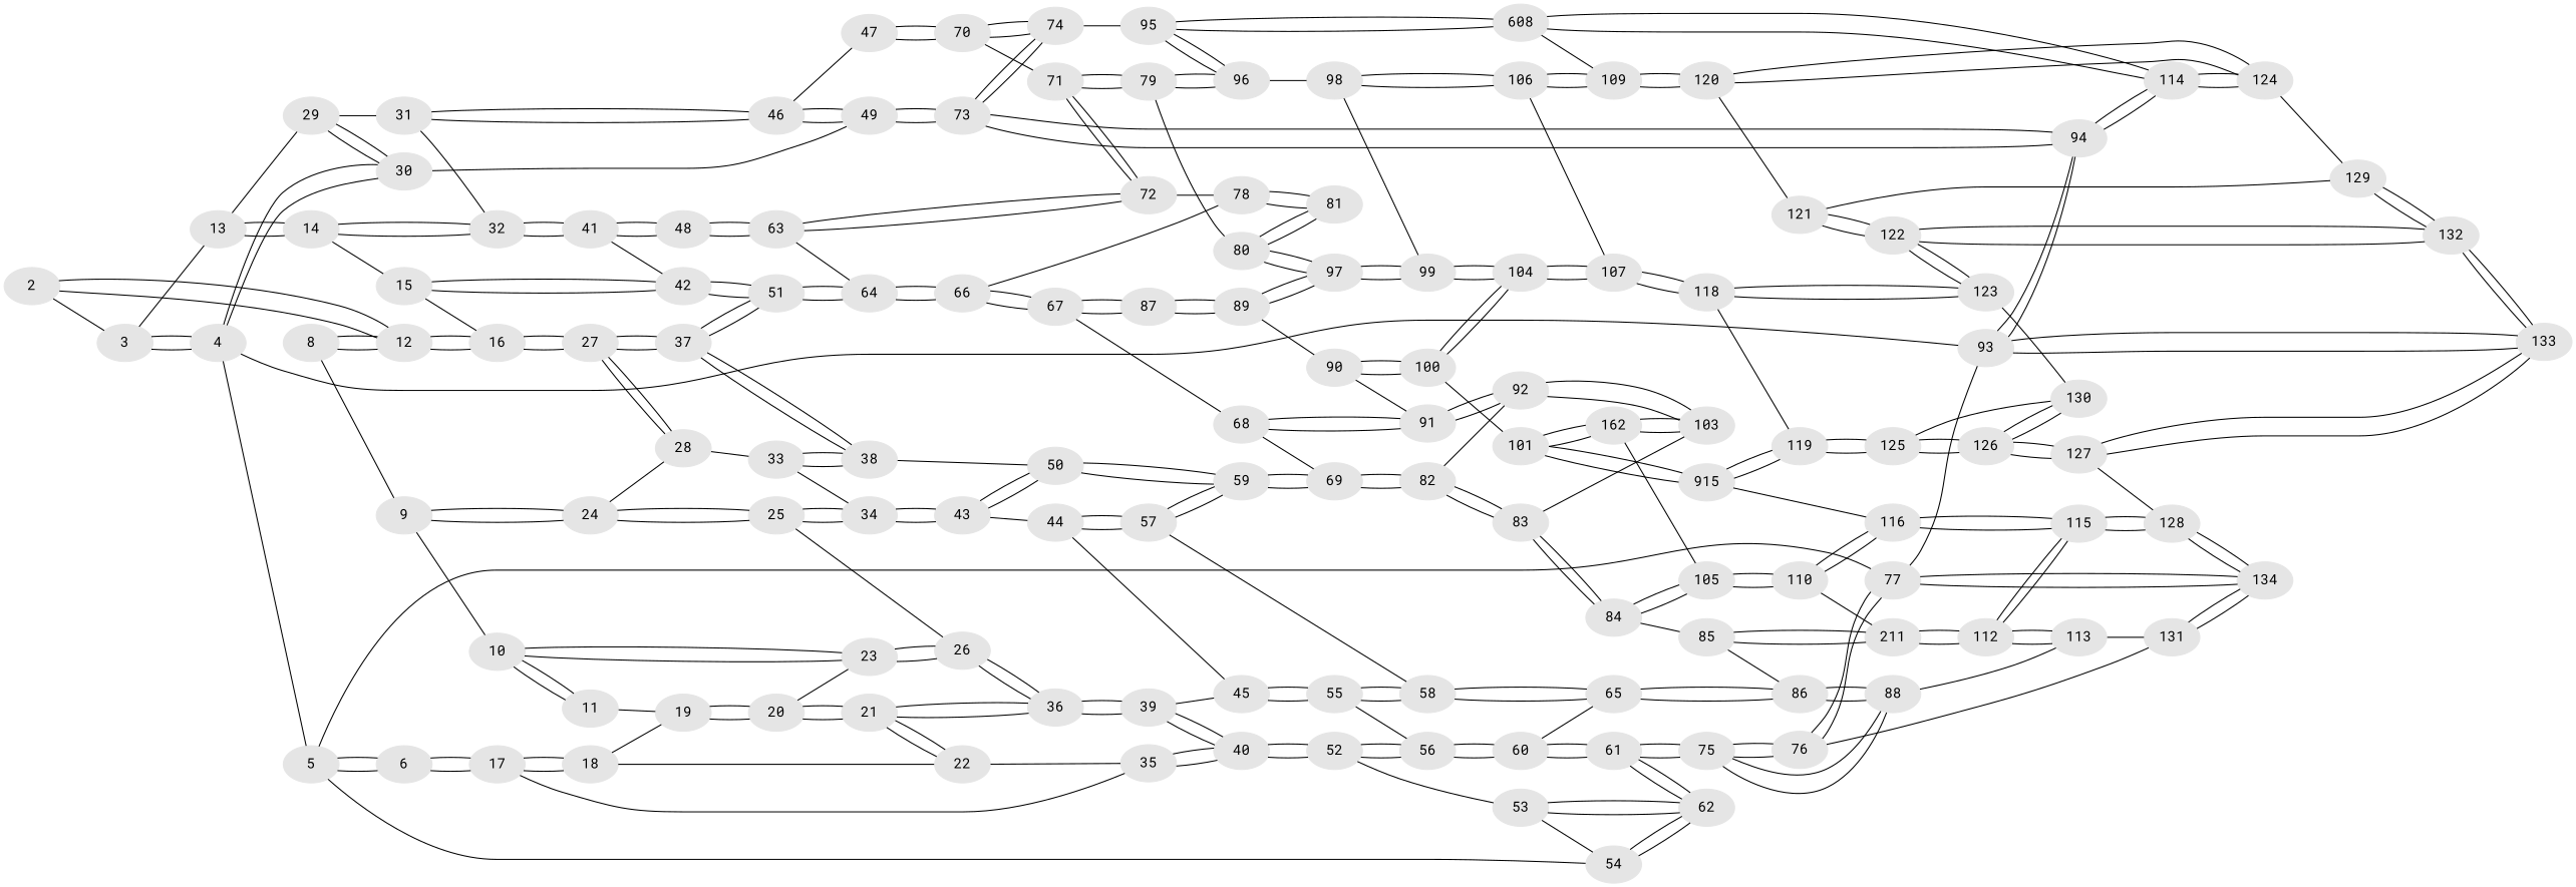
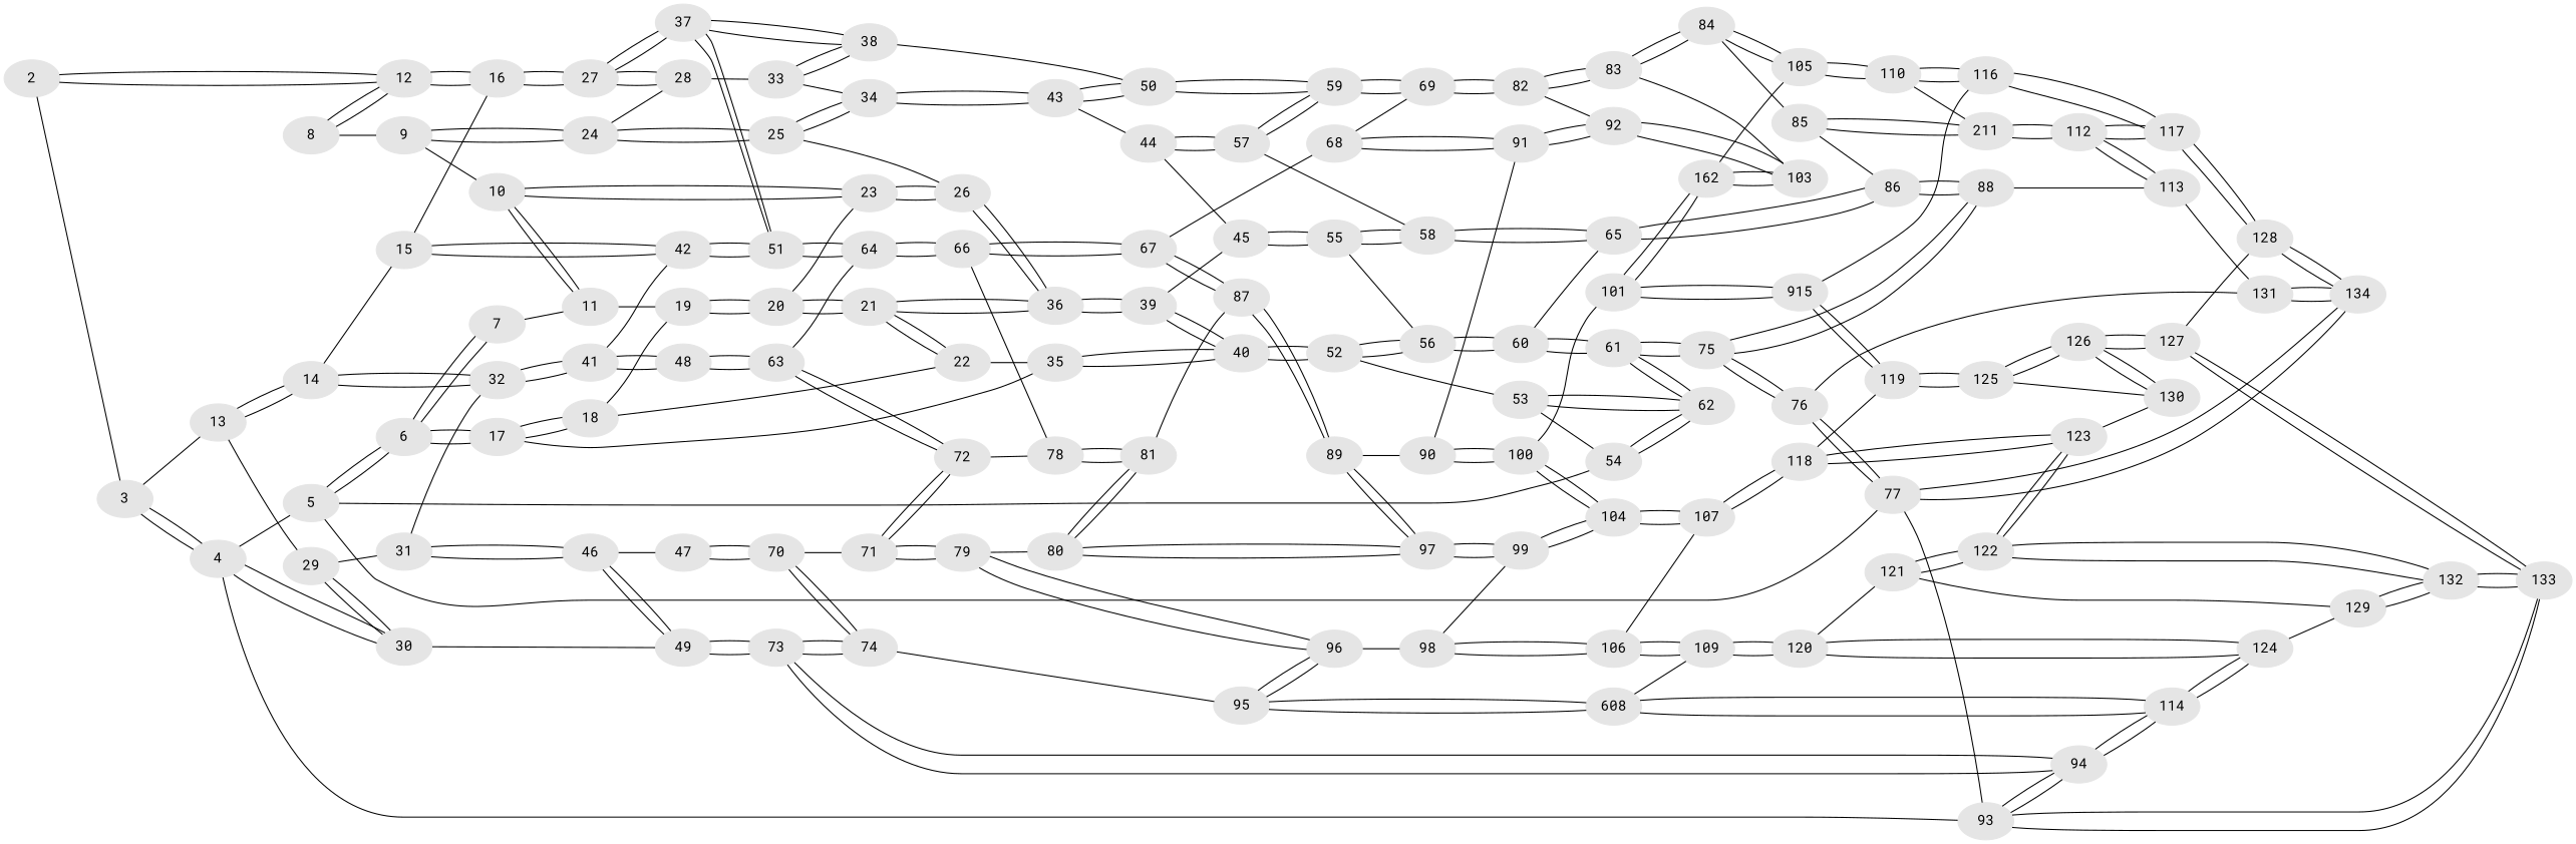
  graph {
    fontname="Roboto Mono"
    rankdir=LR
    node [color=gray90 fontname="Roboto Mono" style=filled]
    edge [fontname="Roboto Mono"]
    2
    3
    12
    8
    9
    4
    13
    16
    5
    30
    93
    14
    29
    6
    54
    77
    49
    94
    133
+   7
    17
    62
    134
    11
    18
    35
    19
    10
    24
    23
    25
    28
    26
    20
    27
    15
    32
    31
    42
    41
    51
    37
    22
    40
    21
    36
    39
    34
    33
    43
    38
    46
    73
    47
    48
    50
    44
    52
    45
    64
    59
    55
    53
    56
    63
    57
    58
    70
    71
    74
    72
    69
    66
    60
    65
    61
    86
    82
    75
    76
    88
    78
    67
    68
    87
    81
    91
    89
    92
    83
    79
    95
    80
    96
    114
    n96 [label=608]
    131
    113
    97
    98
    99
    84
    103
    85
    105
    n106 [label=211]
    110
    112
    90
    100
    104
    101
    124
    109
    106
    107
    n117 [label=162]
    n118 [label=915]
    116
    119
    118
    120
    123
    121
-   117 [label=115]
+   117
    128
    129
    125
    130
    126
    122
    132
    127
    2 -- 3
    2 -- 12
    2 -- 12
    3 -- 4
    3 -- 4
    3 -- 13
    12 -- 16
    12 -- 16
    8 -- 12
    8 -- 12
    8 -- 9
    9 -- 10
    9 -- 24
    9 -- 24
    4 -- 5
    4 -- 30
    4 -- 30
    4 -- 93
    13 -- 14
    13 -- 14
    13 -- 29
    16 -- 27
    16 -- 27
    5 -- 6
    5 -- 6
    5 -- 54
    5 -- 77
    30 -- 49
    93 -- 94
    93 -- 94
    93 -- 133
    93 -- 133
    14 -- 15
    14 -- 32
    14 -- 32
    29 -- 30
    29 -- 30
    29 -- 31
+   6 -- 7
+   6 -- 7
    6 -- 17
    6 -- 17
    54 -- 62
    54 -- 62
    77 -- 93
    77 -- 134
    77 -- 134
    49 -- 73
    49 -- 73
    94 -- 114
    94 -- 114
+   7 -- 11
    17 -- 18
    17 -- 18
    17 -- 35
    11 -- 19
    18 -- 19
    18 -- 22
    35 -- 40
    35 -- 40
    19 -- 20
    19 -- 20
    10 -- 11
    10 -- 11
    10 -- 23
    10 -- 23
    24 -- 25
    24 -- 25
    24 -- 28
    23 -- 26
    23 -- 26
    25 -- 26
    25 -- 34
    25 -- 34
    28 -- 33
    26 -- 36
    26 -- 36
    20 -- 23
    20 -- 21
    20 -- 21
    27 -- 28
    27 -- 28
    27 -- 37
    27 -- 37
    15 -- 16
    15 -- 42
    15 -- 42
    32 -- 41
    32 -- 41
    31 -- 32
    31 -- 46
    31 -- 46
    42 -- 51
    42 -- 51
    41 -- 42
    41 -- 48
    41 -- 48
    51 -- 64
    51 -- 64
    37 -- 51
    37 -- 51
    37 -- 38
    37 -- 38
    22 -- 35
    40 -- 52
    40 -- 52
    21 -- 22
    21 -- 22
    21 -- 36
    21 -- 36
    36 -- 39
    36 -- 39
    39 -- 40
    39 -- 40
    39 -- 45
    34 -- 43
    34 -- 43
    33 -- 34
    33 -- 38
    33 -- 38
    43 -- 50
    43 -- 50
    43 -- 44
    38 -- 50
    46 -- 49
    46 -- 49
    46 -- 47
    73 -- 94
    73 -- 94
    73 -- 74
    73 -- 74
    47 -- 70
    47 -- 70
    48 -- 63
    48 -- 63
    50 -- 59
    50 -- 59
    44 -- 45
    44 -- 57
    44 -- 57
    52 -- 53
    52 -- 56
    52 -- 56
    45 -- 55
    45 -- 55
    64 -- 66
    64 -- 66
    59 -- 69
    59 -- 69
    55 -- 56
    55 -- 58
    55 -- 58
    53 -- 54
    53 -- 62
    53 -- 62
    56 -- 60
    56 -- 60
    63 -- 64
    63 -- 72
    63 -- 72
    57 -- 59
    57 -- 59
    57 -- 58
    58 -- 65
    58 -- 65
    70 -- 71
    70 -- 74
    70 -- 74
    71 -- 72
    71 -- 72
    71 -- 79
    71 -- 79
    74 -- 95
    72 -- 78
    69 -- 82
    69 -- 82
    66 -- 78
    66 -- 67
    66 -- 67
    60 -- 65
    60 -- 61
    60 -- 61
    65 -- 86
    65 -- 86
    61 -- 62
    61 -- 62
    61 -- 75
    61 -- 75
    86 -- 88
    86 -- 88
    82 -- 92
    82 -- 83
    82 -- 83
    75 -- 76
    75 -- 76
    75 -- 88
    75 -- 88
    76 -- 77
    76 -- 77
    76 -- 131
    88 -- 113
    78 -- 81
    78 -- 81
    67 -- 68
    67 -- 87
    67 -- 87
    68 -- 69
    68 -- 91
    68 -- 91
    87 -- 89
    87 -- 89
+   81 -- 87
    91 -- 92
    91 -- 92
    89 -- 97
    89 -- 97
    89 -- 90
    92 -- 103
    92 -- 103
    83 -- 84
    83 -- 84
    83 -- 103
    79 -- 80
    79 -- 96
    79 -- 96
    95 -- 96
    95 -- 96
    95 -- n96
    95 -- n96
    80 -- 81
    80 -- 81
    80 -- 97
    80 -- 97
    96 -- 98
    114 -- 124
    114 -- 124
    n96 -- 114
    n96 -- 114
    n96 -- 109
    131 -- 134
    131 -- 134
    113 -- 131
    97 -- 99
    97 -- 99
    98 -- 99
    98 -- 106
    98 -- 106
    99 -- 104
    99 -- 104
    84 -- 85
    84 -- 105
    84 -- 105
    85 -- 86
    85 -- n106
    85 -- n106
    105 -- 110
    105 -- 110
    n106 -- 112
    n106 -- 112
    110 -- n106
    110 -- 116
    110 -- 116
    112 -- 113
    112 -- 113
    112 -- 117
    112 -- 117
    90 -- 91
    90 -- 100
    90 -- 100
    100 -- 104
    100 -- 104
    100 -- 101
    104 -- 107
    104 -- 107
    101 -- n117
    101 -- n117
    101 -- n118
    101 -- n118
    124 -- 129
    109 -- 120
    109 -- 120
    106 -- 109
    106 -- 109
    106 -- 107
    107 -- 118
    107 -- 118
    n117 -- 103
    n117 -- 103
    n117 -- 105
    n118 -- 116
    n118 -- 119
    n118 -- 119
    116 -- 117
    116 -- 117
    119 -- 125
    119 -- 125
    118 -- 119
    118 -- 123
    118 -- 123
    120 -- 124
    120 -- 124
    120 -- 121
    123 -- 130
    121 -- 129
    121 -- 122
    121 -- 122
    117 -- 128
    117 -- 128
    128 -- 134
    128 -- 134
    129 -- 132
    129 -- 132
    125 -- 130
    125 -- 126
    125 -- 126
    126 -- 130
    126 -- 130
    126 -- 127
    126 -- 127
    122 -- 123
    122 -- 123
    122 -- 132
    122 -- 132
    132 -- 133
    132 -- 133
    127 -- 133
    127 -- 133
    127 -- 128
  }
